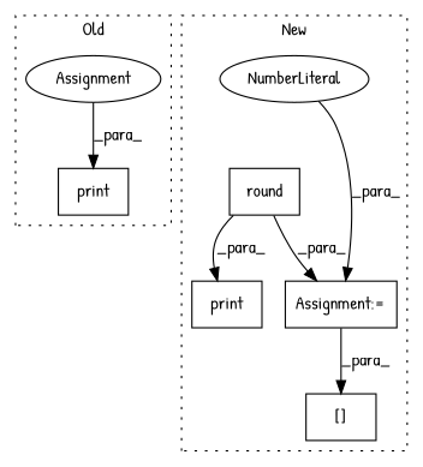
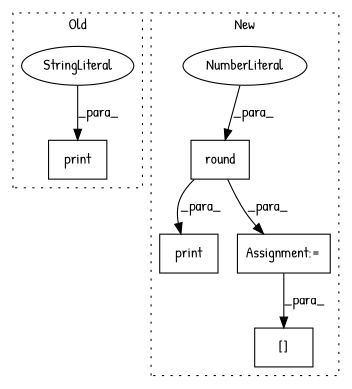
  digraph {
    fontname="Patrick Hand"
    node [a=32 fontname="Patrick Hand" l="6,1" shape=box]
    edge [fontname="Patrick Hand"]
    n1 [label=print s="2046,2063"]
-   n2 [a=45 l=11 label=Assignment s=2052 shape=ellipse]
+   n2 [a=45 l=11 label=StringLiteral s=2052 shape=ellipse]
    n3 [label=round s="2781,2832"]
    n4 [a=34 l=1 label=NumberLiteral s=2831 shape=ellipse]
    n5 [label=print s="2764,2833"]
    n6 [a=7 l=38 label="Assignment:=" s=2182]
    n7 [a=2 l="5,1" label="[]" s="2098,2107"]
    subgraph cluster_1 {
      label=Old
      style=dotted
      n1
      n2
    }
    subgraph cluster_2 {
      label=New
      style=dotted
      n3
      n4
      n5
      n6
      n7
    }
    n2 -> n1 [label=_para_]
    n3 -> n5 [label=_para_]
    n3 -> n6 [label=_para_]
-   n4 -> n6 [label=_para_]
+   n4 -> n3 [label=_para_]
    n6 -> n7 [label=_para_]
  }
